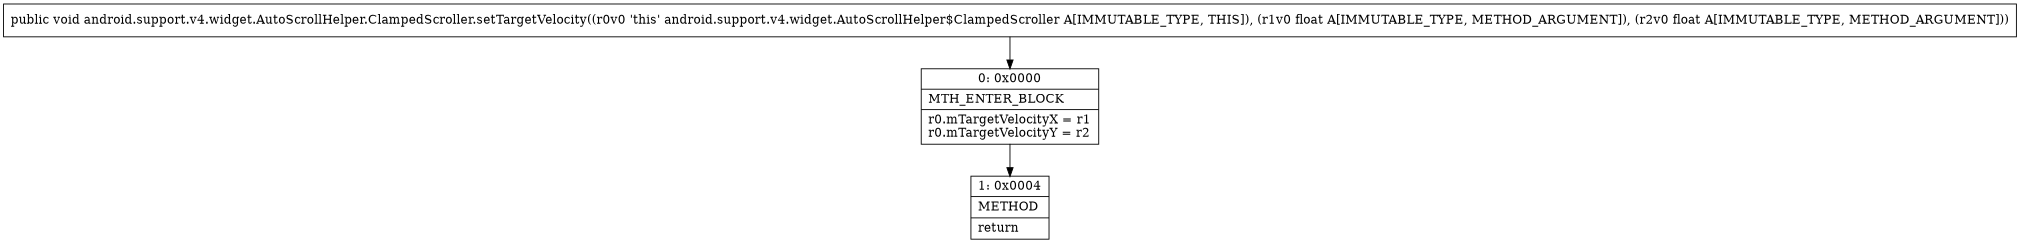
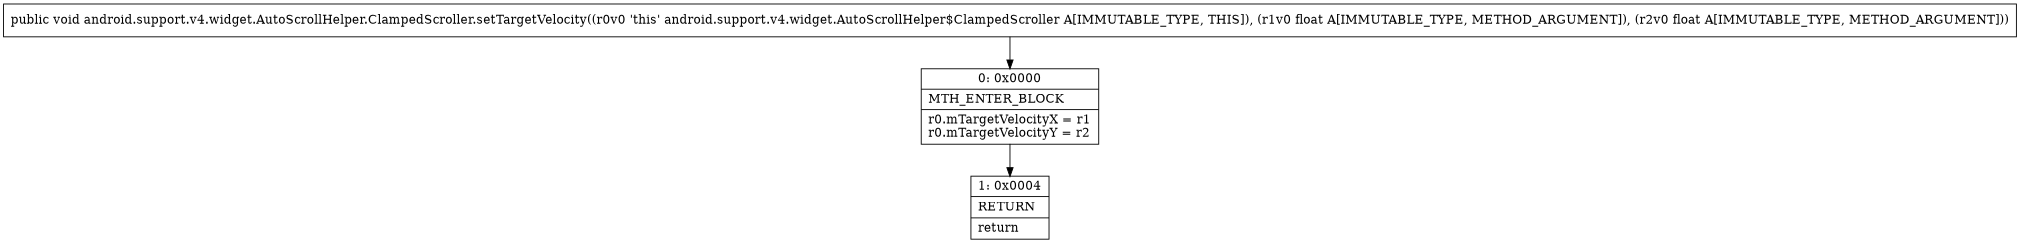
  digraph {
    node [shape=record]
    n1 [label="{0\:\ 0x0000|MTH_ENTER_BLOCK\l|r0.mTargetVelocityX = r1\lr0.mTargetVelocityY = r2\l}"]
-   n2 [label="{1\:\ 0x0004|METHOD\l|return\l}"]
+   n2 [label="{1\:\ 0x0004|RETURN\l|return\l}"]
    n3 [label="{public void android.support.v4.widget.AutoScrollHelper.ClampedScroller.setTargetVelocity((r0v0 'this' android.support.v4.widget.AutoScrollHelper$ClampedScroller A[IMMUTABLE_TYPE, THIS]), (r1v0 float A[IMMUTABLE_TYPE, METHOD_ARGUMENT]), (r2v0 float A[IMMUTABLE_TYPE, METHOD_ARGUMENT])) }"]
    n1 -> n2
    n3 -> n1
  }
